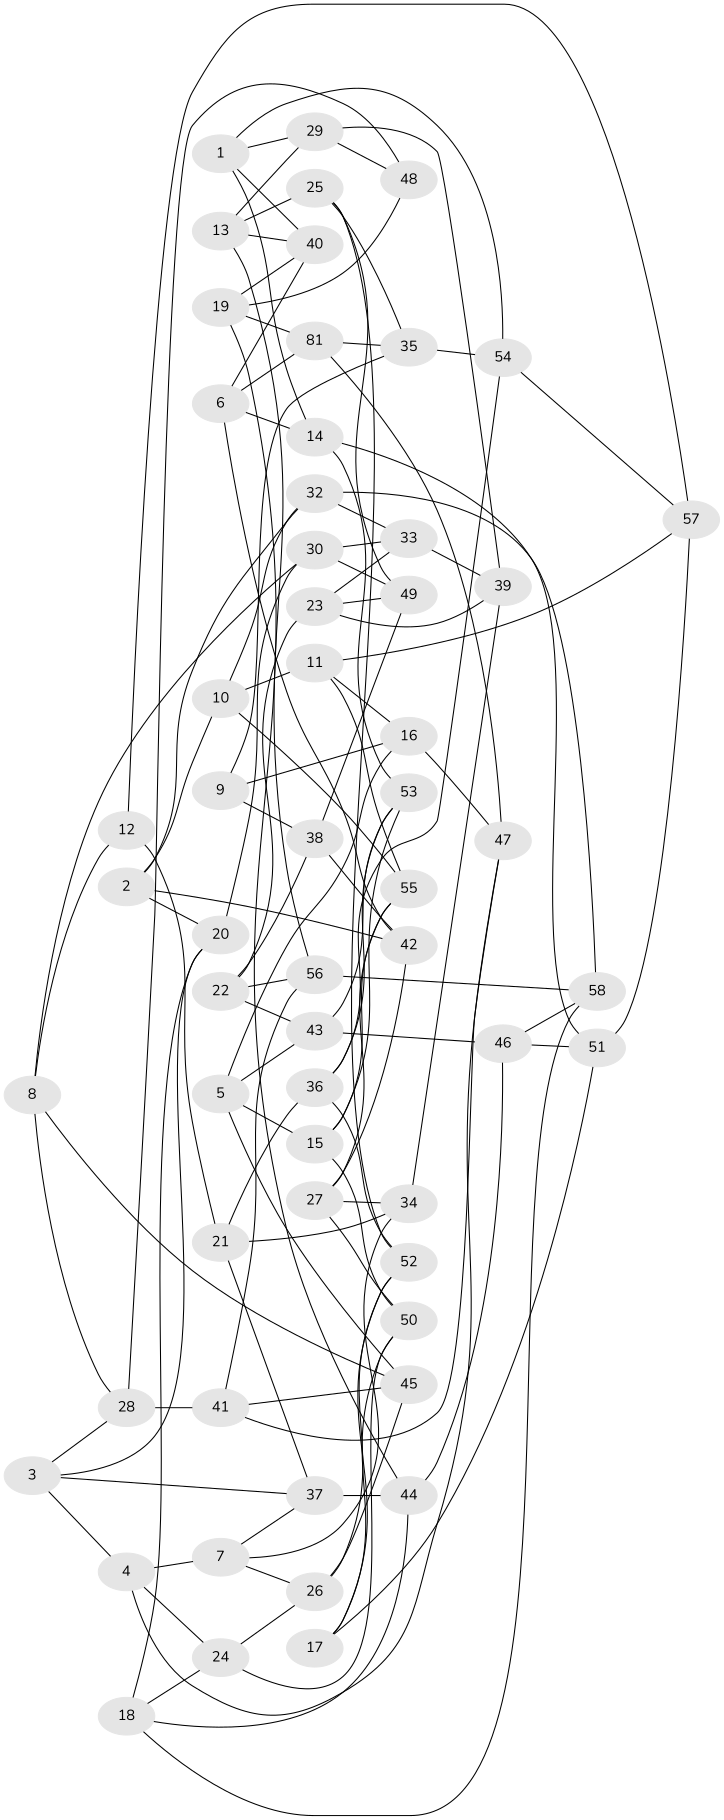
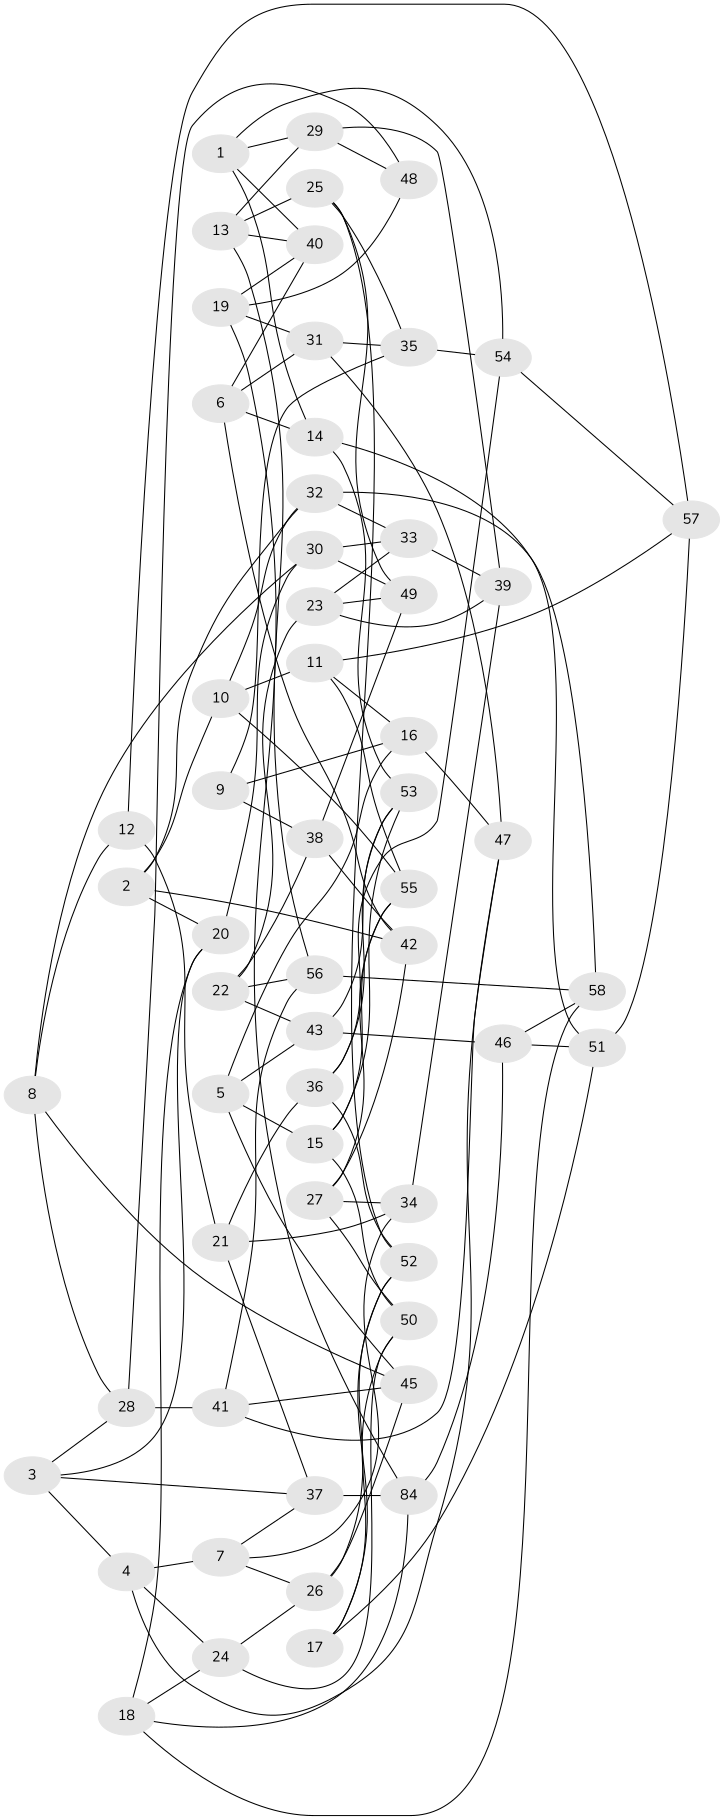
  graph {
    fontname=Nunito
    rankdir=LR
    node [color=gray90 fontname=Nunito style=filled]
    edge [fontname=Nunito]
    1
    14
    29
    40
    54
    51
    53
    48
    39
    57
    2
    10
    20
    32
    42
    11
    55
    30
    58
    33
    3
    4
    28
    37
    7
    24
    47
    41
-   44
+   44 [label=84]
    26
    34
    50
    5
    15
    16
    43
    45
    46
    6
-   31 [label=81]
+   31
    35
    52
    8
    12
    21
    49
    9
    38
    36
    13
    25
    56
    17
    18
    19
    22
    23
    27
    1 -- 14
    1 -- 29
    1 -- 40
    1 -- 54
    14 -- 51
    14 -- 53
    29 -- 48
    29 -- 39
    54 -- 57
    51 -- 57
    2 -- 10
    2 -- 20
    2 -- 32
    2 -- 42
    10 -- 32
    10 -- 11
    10 -- 55
    20 -- 30
    32 -- 58
    32 -- 33
    11 -- 57
    11 -- 55
    11 -- 16
    30 -- 33
    30 -- 49
    33 -- 39
    3 -- 20
    3 -- 4
    3 -- 28
    3 -- 37
    4 -- 7
    4 -- 24
    4 -- 47
    28 -- 48
    28 -- 41
    37 -- 44
    7 -- 37
    7 -- 26
    7 -- 34
    24 -- 26
    24 -- 50
    41 -- 47
    41 -- 45
    41 -- 56
    44 -- 46
    26 -- 45
    26 -- 52
    34 -- 39
    5 -- 15
    5 -- 16
    5 -- 43
    5 -- 45
    15 -- 53
    15 -- 55
    15 -- 50
    16 -- 47
    43 -- 53
    43 -- 46
    46 -- 51
    46 -- 58
    6 -- 14
    6 -- 40
    6 -- 42
    6 -- 31
    31 -- 47
    31 -- 35
    35 -- 54
    8 -- 30
    8 -- 28
    8 -- 45
    8 -- 12
    12 -- 57
    12 -- 21
    21 -- 37
    21 -- 34
    21 -- 36
    9 -- 16
    9 -- 35
    9 -- 38
    38 -- 42
    38 -- 49
    36 -- 54
    36 -- 53
    36 -- 52
    13 -- 29
    13 -- 40
    13 -- 25
    13 -- 56
    25 -- 35
    25 -- 52
    25 -- 49
    56 -- 58
    17 -- 51
    17 -- 50
    17 -- 52
    18 -- 20
    18 -- 58
    18 -- 24
    18 -- 44
    19 -- 40
    19 -- 48
    19 -- 44
    19 -- 31
    22 -- 43
    22 -- 38
    22 -- 56
    22 -- 23
    23 -- 39
    23 -- 33
    23 -- 49
    27 -- 42
    27 -- 55
    27 -- 34
    27 -- 50
  }
